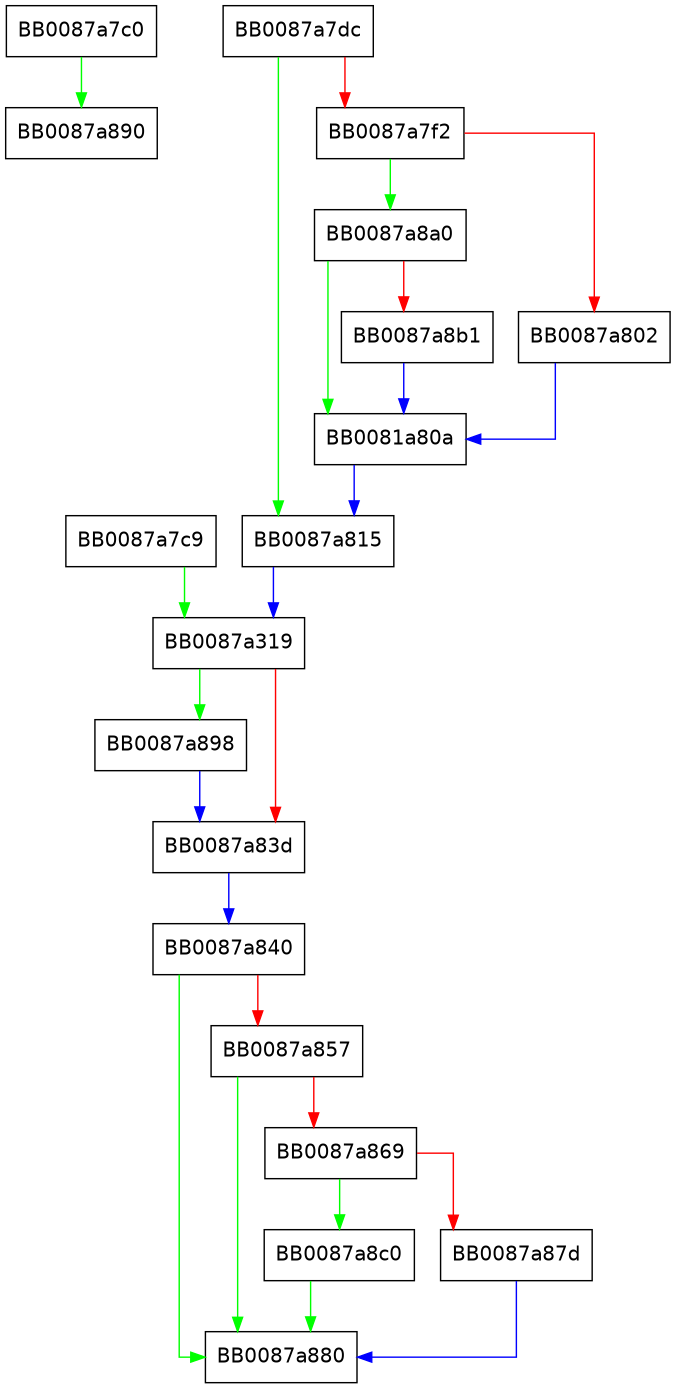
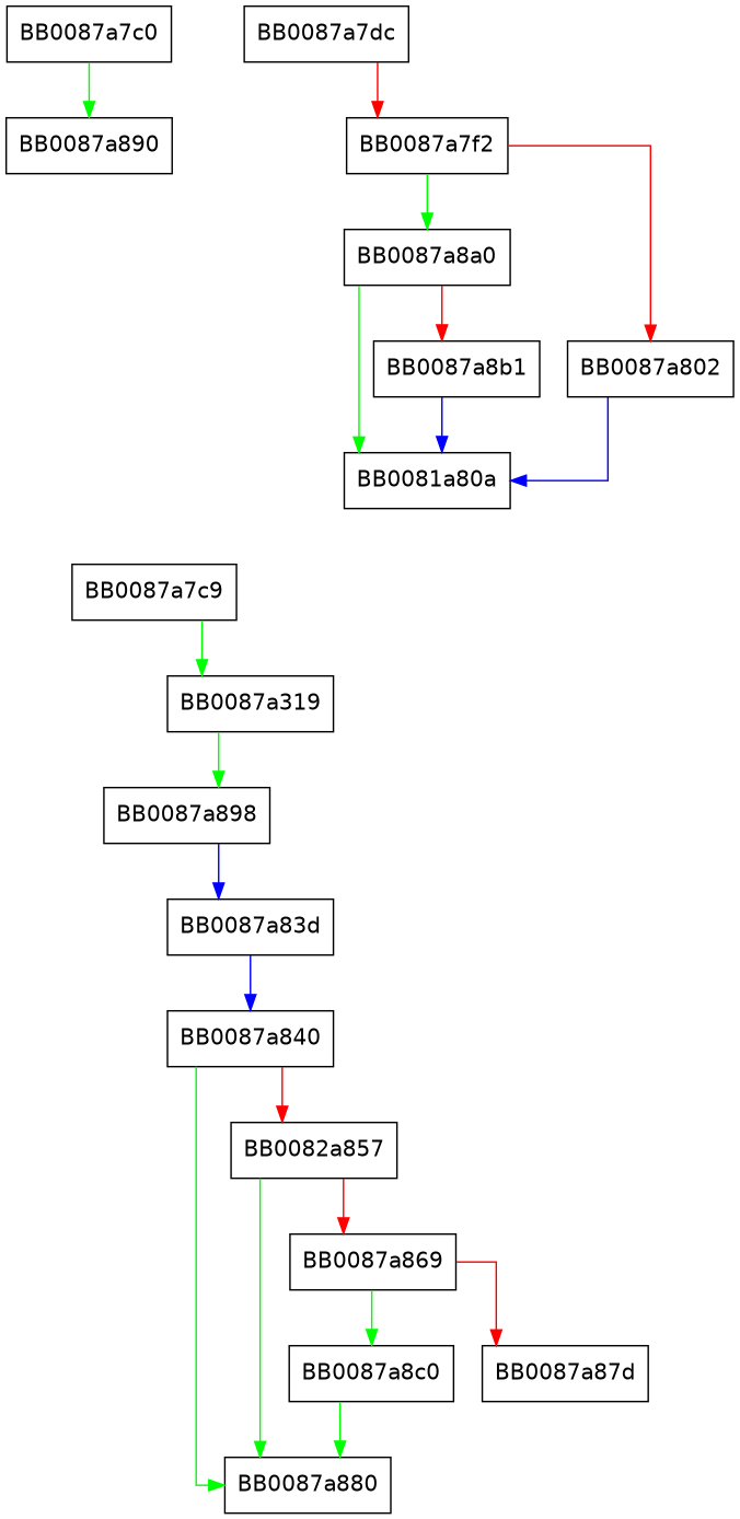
  digraph {
    fontname="DejaVu Sans"
    splines=ortho
    node [fontname="DejaVu Sans" shape=box]
    edge [color=green fontname="DejaVu Sans"]
    BB0087a7c0
    BB0087a890
    n3 [label=BB0087a319]
    BB0087a7c9
    BB0087a898
    BB0087a83d
    BB0087a7dc
-   BB0087a815
    BB0087a7f2
    BB0087a840
    BB0087a8a0
    BB0087a802
    n13 [label=BB0081a80a]
    BB0087a8b1
    BB0087a880
-   BB0087a857
+   BB0087a857 [label=BB0082a857]
    BB0087a869
    BB0087a8c0
    BB0087a87d
    BB0087a7c0 -> BB0087a890
    n3 -> BB0087a898
-   n3 -> BB0087a83d [color=red]
    BB0087a7c9 -> n3
    BB0087a898 -> BB0087a83d [color=blue]
    BB0087a83d -> BB0087a840 [color=blue]
-   BB0087a7dc -> BB0087a815
    BB0087a7dc -> BB0087a7f2 [color=red]
-   BB0087a815 -> n3 [color=blue]
    BB0087a7f2 -> BB0087a8a0
    BB0087a7f2 -> BB0087a802 [color=red]
    BB0087a840 -> BB0087a880
    BB0087a840 -> BB0087a857 [color=red]
    BB0087a8a0 -> n13
    BB0087a8a0 -> BB0087a8b1 [color=red]
    BB0087a802 -> n13 [color=blue]
-   n13 -> BB0087a815 [color=blue]
    BB0087a8b1 -> n13 [color=blue]
    BB0087a857 -> BB0087a880
    BB0087a857 -> BB0087a869 [color=red]
    BB0087a869 -> BB0087a8c0
    BB0087a869 -> BB0087a87d [color=red]
    BB0087a8c0 -> BB0087a880
-   BB0087a87d -> BB0087a880 [color=blue]
  }
